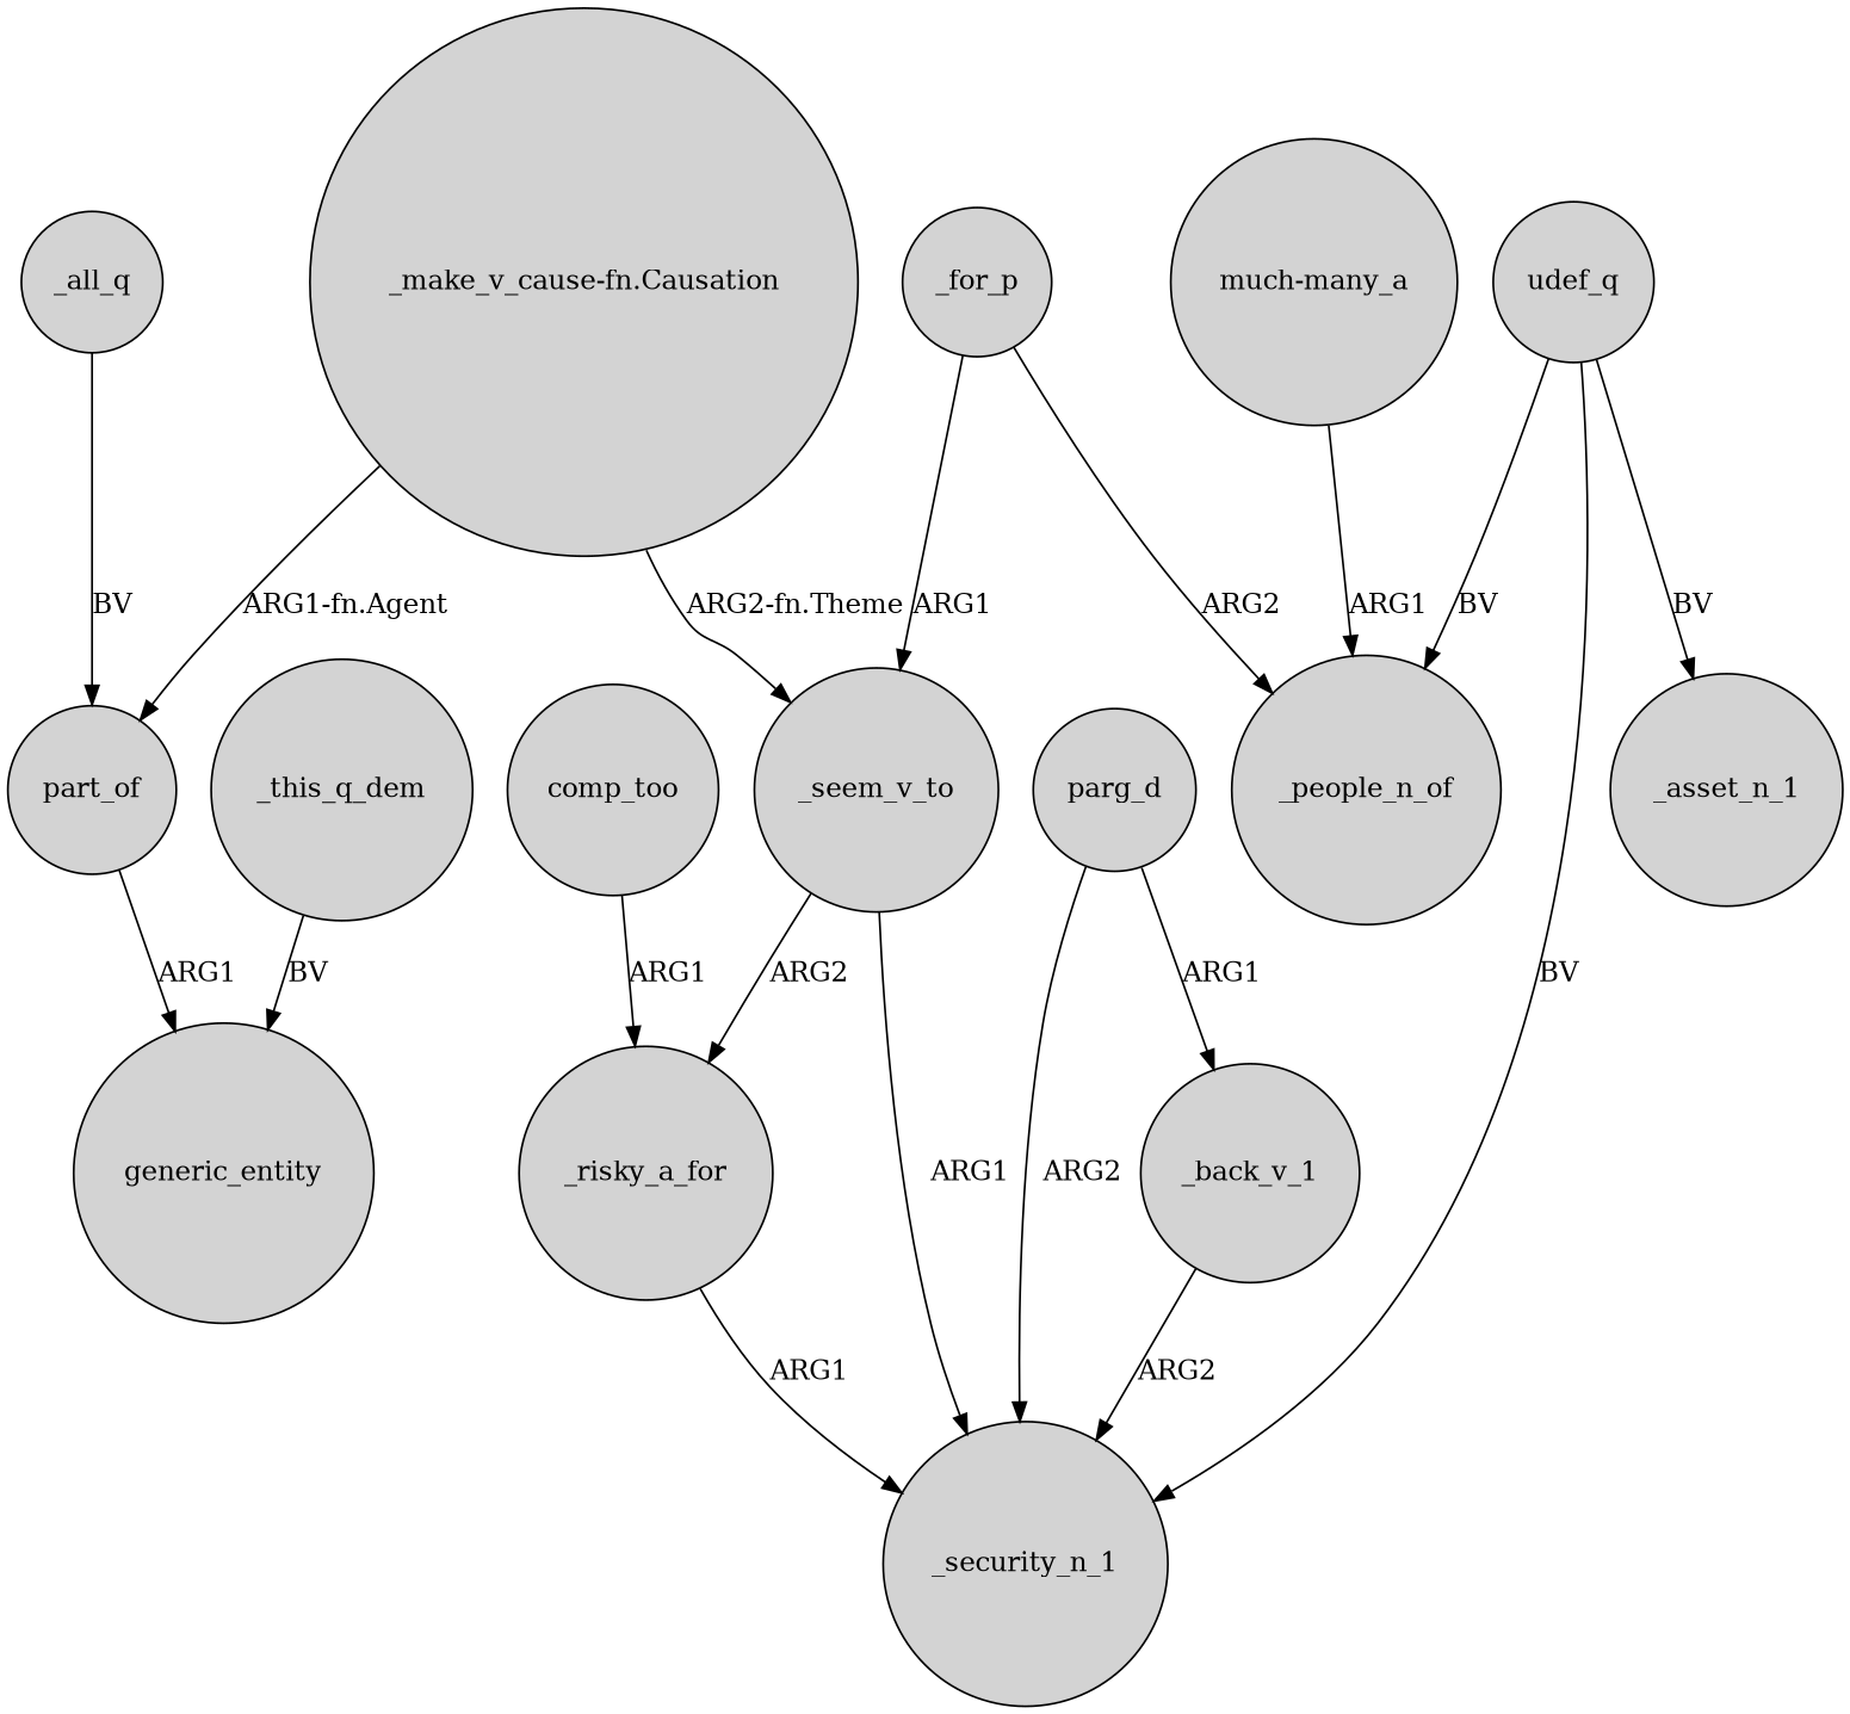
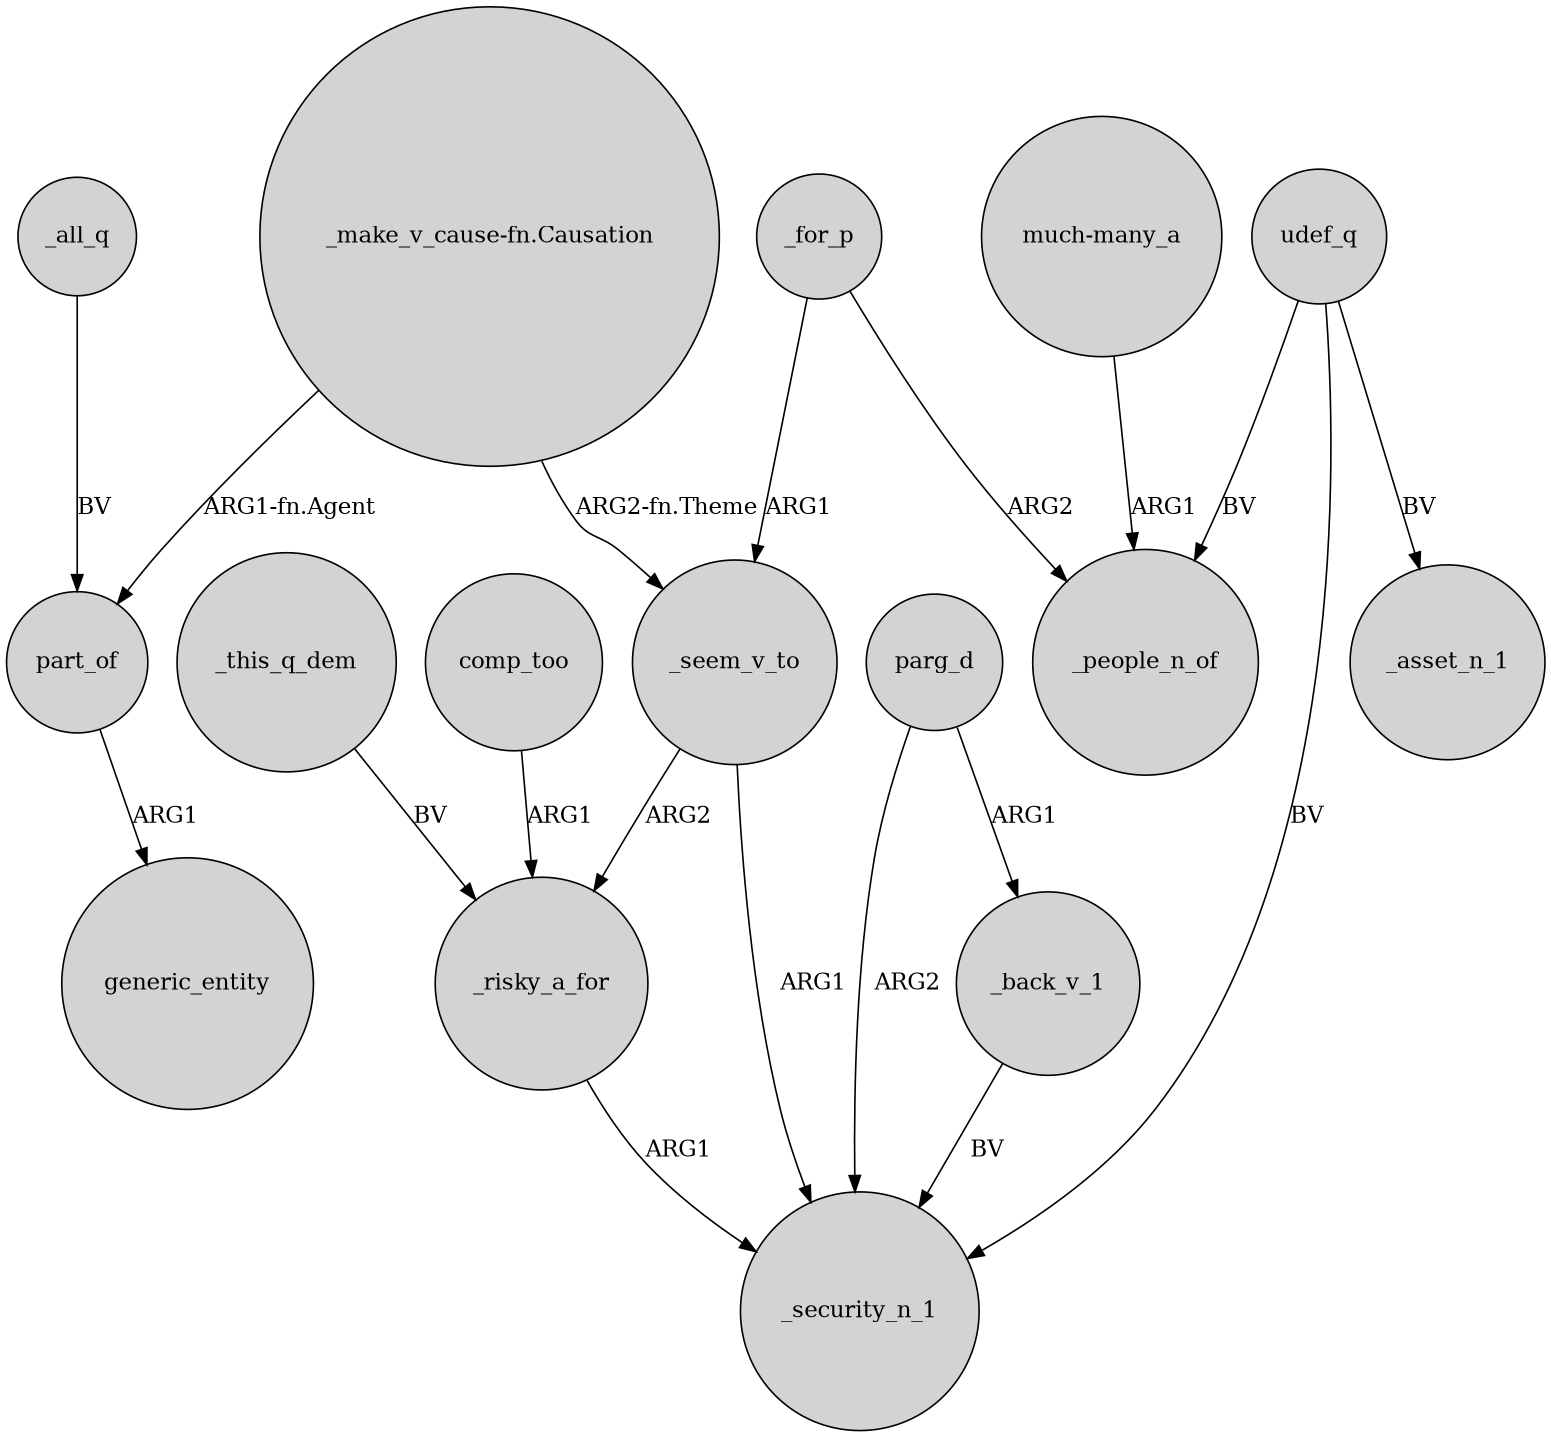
  digraph {
    node [shape=circle style=filled]
    "_make_v_cause-fn.Causation"
    part_of
    _seem_v_to
    generic_entity
    _risky_a_for
    _security_n_1
    comp_too
    _all_q
    _back_v_1
    parg_d
    "much-many_a"
    _people_n_of
    udef_q
    _asset_n_1
    _for_p
    _this_q_dem
    "_make_v_cause-fn.Causation" -> part_of [label="ARG1-fn.Agent"]
    "_make_v_cause-fn.Causation" -> _seem_v_to [label="ARG2-fn.Theme"]
    part_of -> generic_entity [label=ARG1]
    _seem_v_to -> _risky_a_for [label=ARG2]
    _seem_v_to -> _security_n_1 [label=ARG1]
    _risky_a_for -> _security_n_1 [label=ARG1]
    comp_too -> _risky_a_for [label=ARG1]
    _all_q -> part_of [label=BV]
-   _back_v_1 -> _security_n_1 [label=ARG2]
+   _back_v_1 -> _security_n_1 [label=BV]
    parg_d -> _security_n_1 [label=ARG2]
    parg_d -> _back_v_1 [label=ARG1]
    "much-many_a" -> _people_n_of [label=ARG1]
    udef_q -> _security_n_1 [label=BV]
    udef_q -> _people_n_of [label=BV]
    udef_q -> _asset_n_1 [label=BV]
    _for_p -> _seem_v_to [label=ARG1]
    _for_p -> _people_n_of [label=ARG2]
-   _this_q_dem -> generic_entity [label=BV]
+   _this_q_dem -> _risky_a_for [label=BV]
  }
